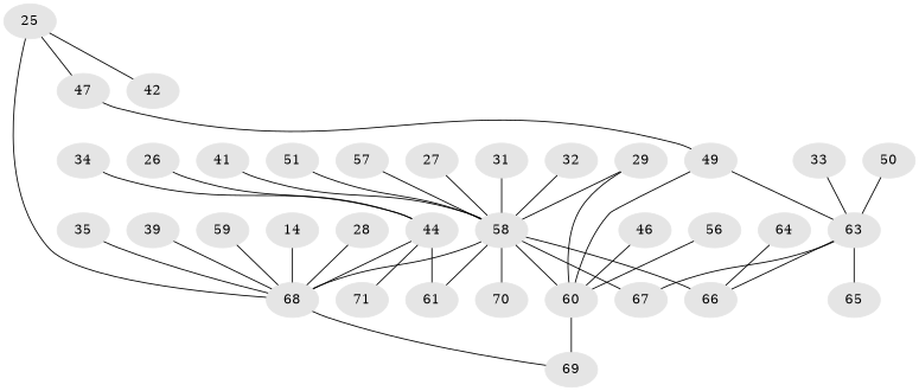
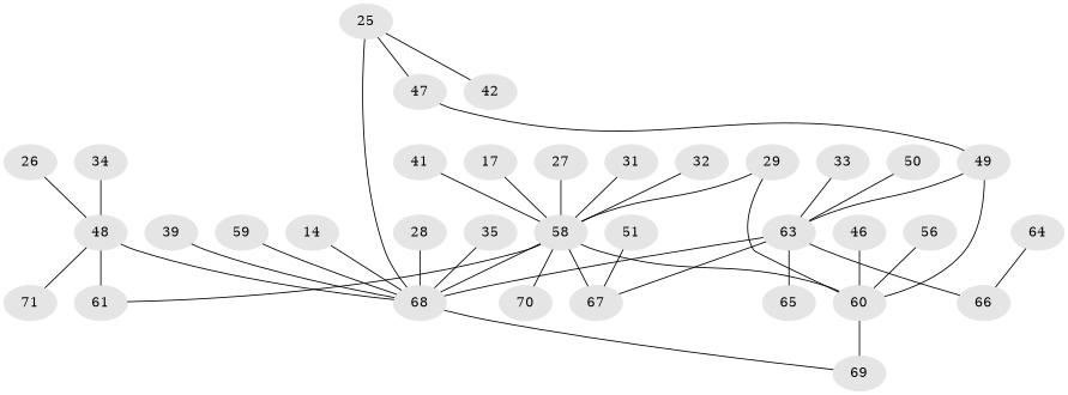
  graph {
    node [color=gray90 style=filled]
    68 [super="+55+18"]
    69
    n3 [label=14]
    58 [super="+8+38+12+14"]
    60 [super="+1+57"]
    61
    66 [super="+56+36"]
    67 [super="+20+62"]
    70
-   17 [label=57]
-   44 [super="+40"]
+   17
+   44 [super="+40" label=48]
    71 [super="+43"]
    n13 [label=26]
    25 [super="+16"]
    42
    47
    49 [super="+23"]
    27
    28
    29 [super="+19+15"]
    31
    32
    63 [super="+26+30"]
    65
    33
    34
    35
    39
    41
    46
    50
    51
    n33 [label=56]
    59
    64
    68 -- 69
    n3 -- 68
    58 -- 68 [weight=7]
    58 -- 60
    58 -- 61
-   58 -- 66 [weight=5]
    58 -- 67 [weight=3]
    58 -- 70
    60 -- 69 [weight=9]
    17 -- 58
    44 -- 68 [weight=4]
    44 -- 61 [weight=3]
    44 -- 71
    n13 -- 44
    25 -- 68 [weight=4]
    25 -- 42
    25 -- 47
    47 -- 49
    49 -- 60 [weight=2]
    49 -- 63 [weight=2]
    27 -- 58
    28 -- 68
    29 -- 58 [weight=3]
    29 -- 60 [weight=2]
    31 -- 58
    32 -- 58
+   63 -- 68 [weight=3]
    63 -- 66
    63 -- 67
    63 -- 65
    33 -- 63
    34 -- 44 [weight=2]
    35 -- 68
    39 -- 68 [weight=2]
    41 -- 58
    46 -- 60
    50 -- 63
-   51 -- 58
+   51 -- 67
    n33 -- 60
    59 -- 68
    64 -- 66
  }
